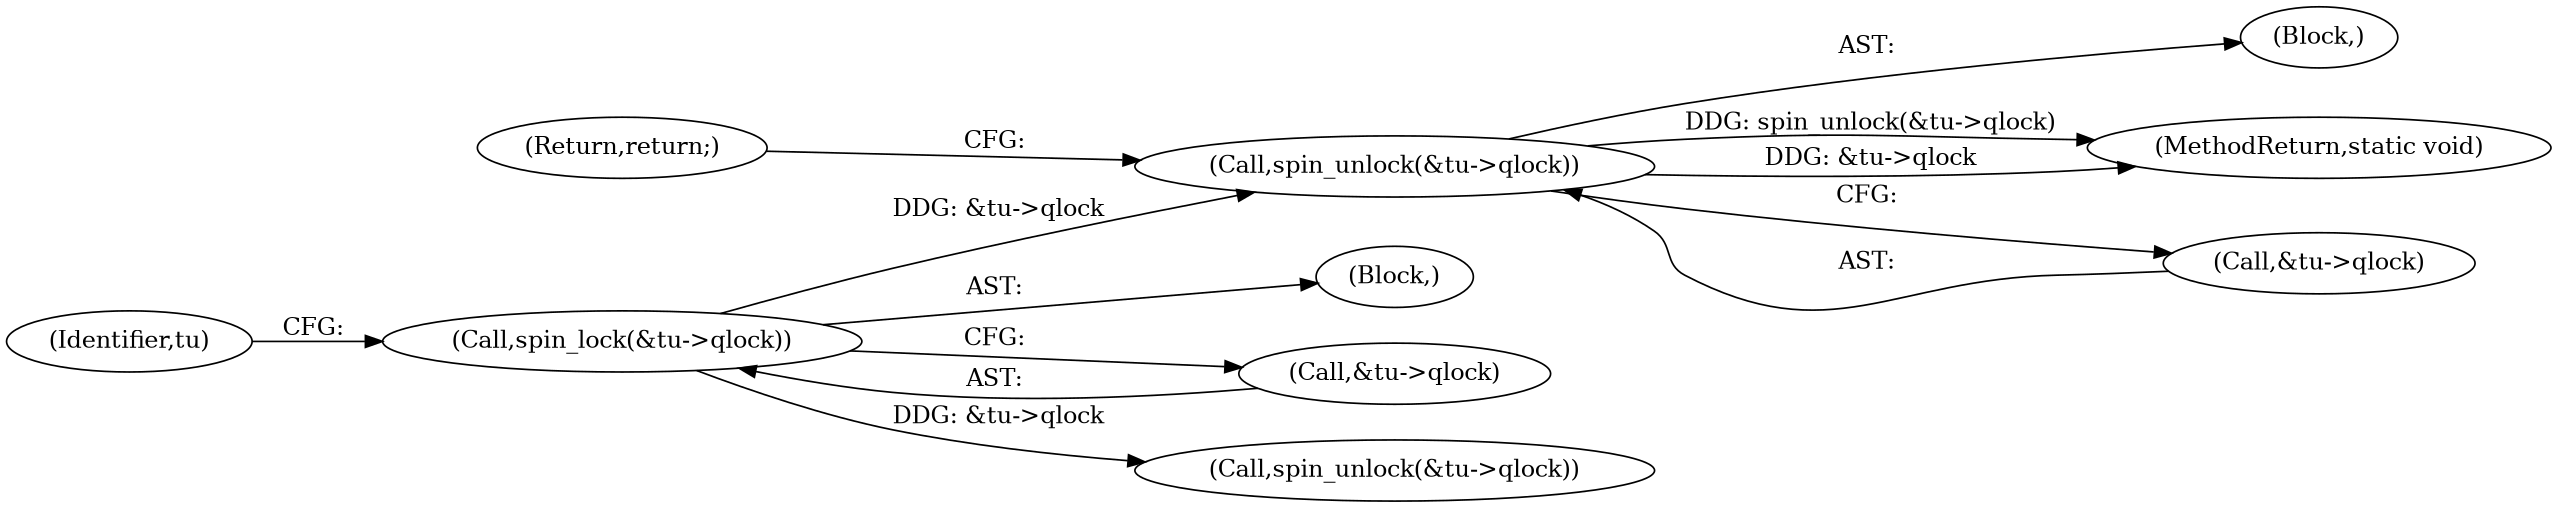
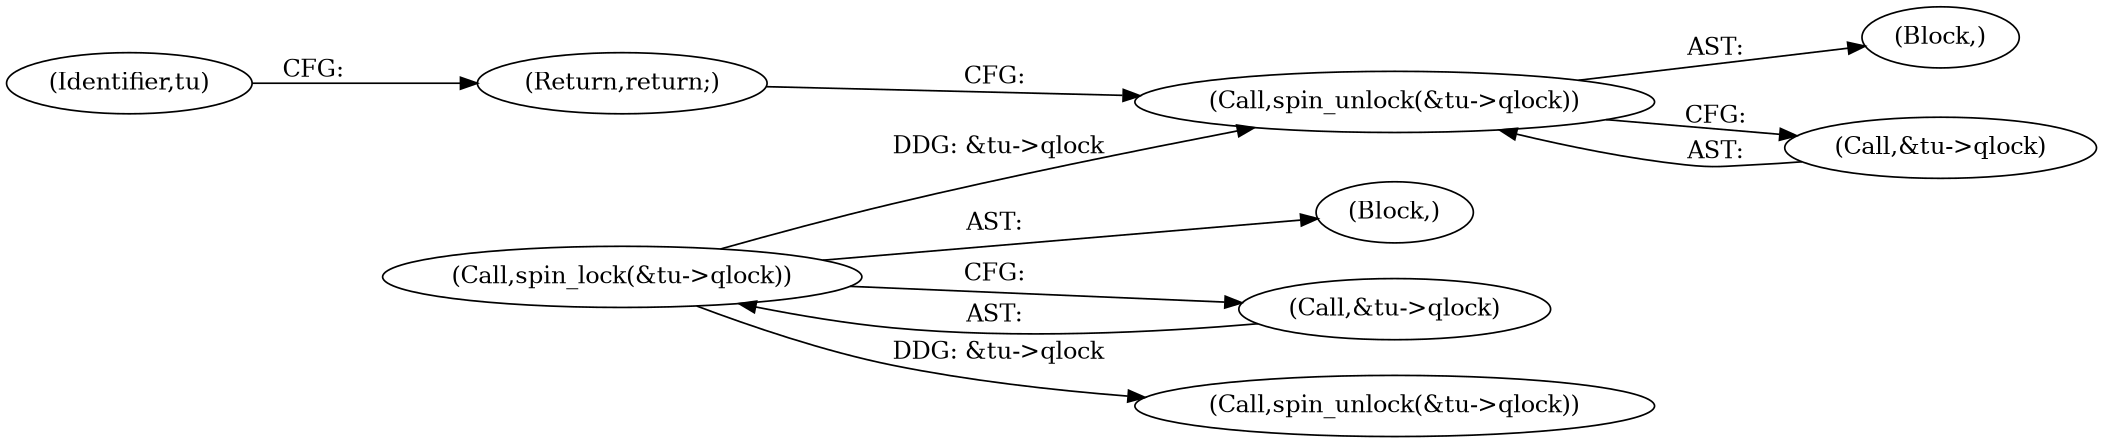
  digraph {
    rankdir=LR
    n1 [label="(Call,spin_unlock(&tu->qlock))"]
    n2 [label="(Block,)"]
-   n3 [label="(MethodReturn,static void)"]
    n4 [label="(Call,&tu->qlock)"]
    n5 [label="(Call,spin_lock(&tu->qlock))"]
    n6 [label="(Block,)"]
    n7 [label="(Call,&tu->qlock)"]
    n8 [label="(Call,spin_unlock(&tu->qlock))"]
    n9 [label="(Return,return;)"]
    n10 [label="(Identifier,tu)"]
    n1 -> n2 [label="AST: "]
-   n1 -> n3 [label="DDG: spin_unlock(&tu->qlock)"]
-   n1 -> n3 [label="DDG: &tu->qlock"]
    n1 -> n4 [label="CFG: "]
    n4 -> n1 [label="AST: "]
    n5 -> n1 [label="DDG: &tu->qlock"]
    n5 -> n6 [label="AST: "]
    n5 -> n7 [label="CFG: "]
    n5 -> n8 [label="DDG: &tu->qlock"]
    n7 -> n5 [label="AST: "]
    n9 -> n1 [label="CFG: "]
-   n10 -> n5 [label="CFG: "]
+   n10 -> n9 [label="CFG: "]
  }
